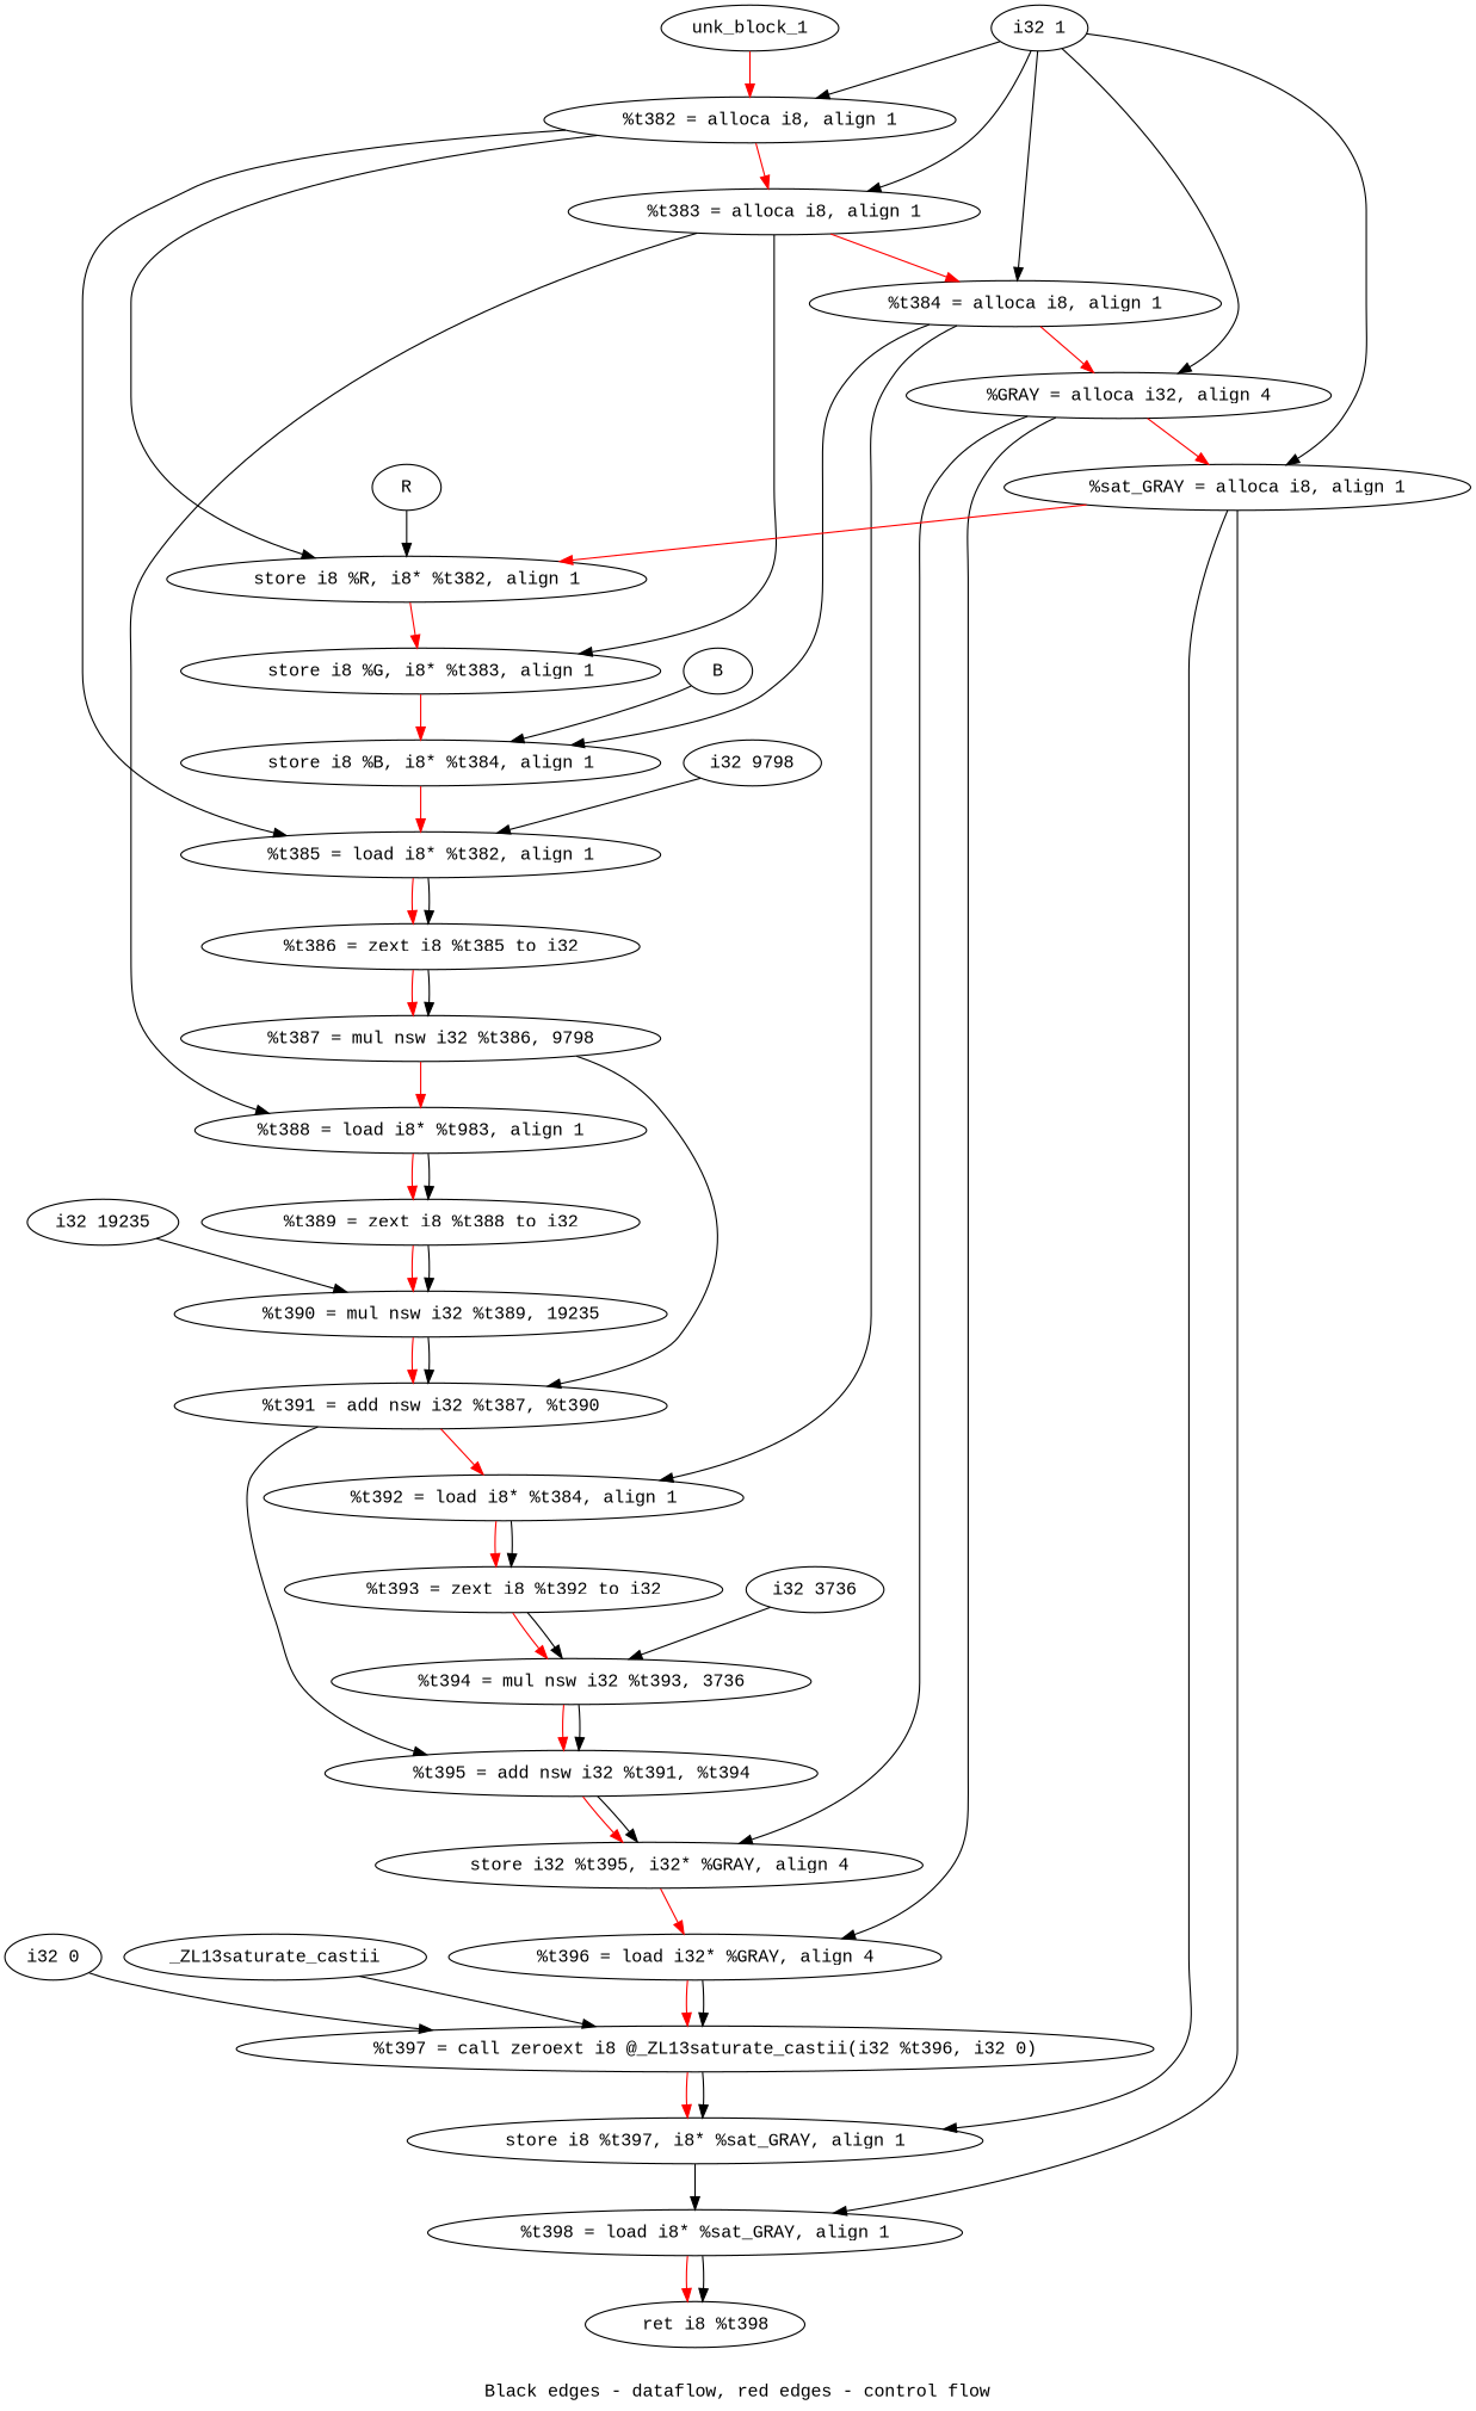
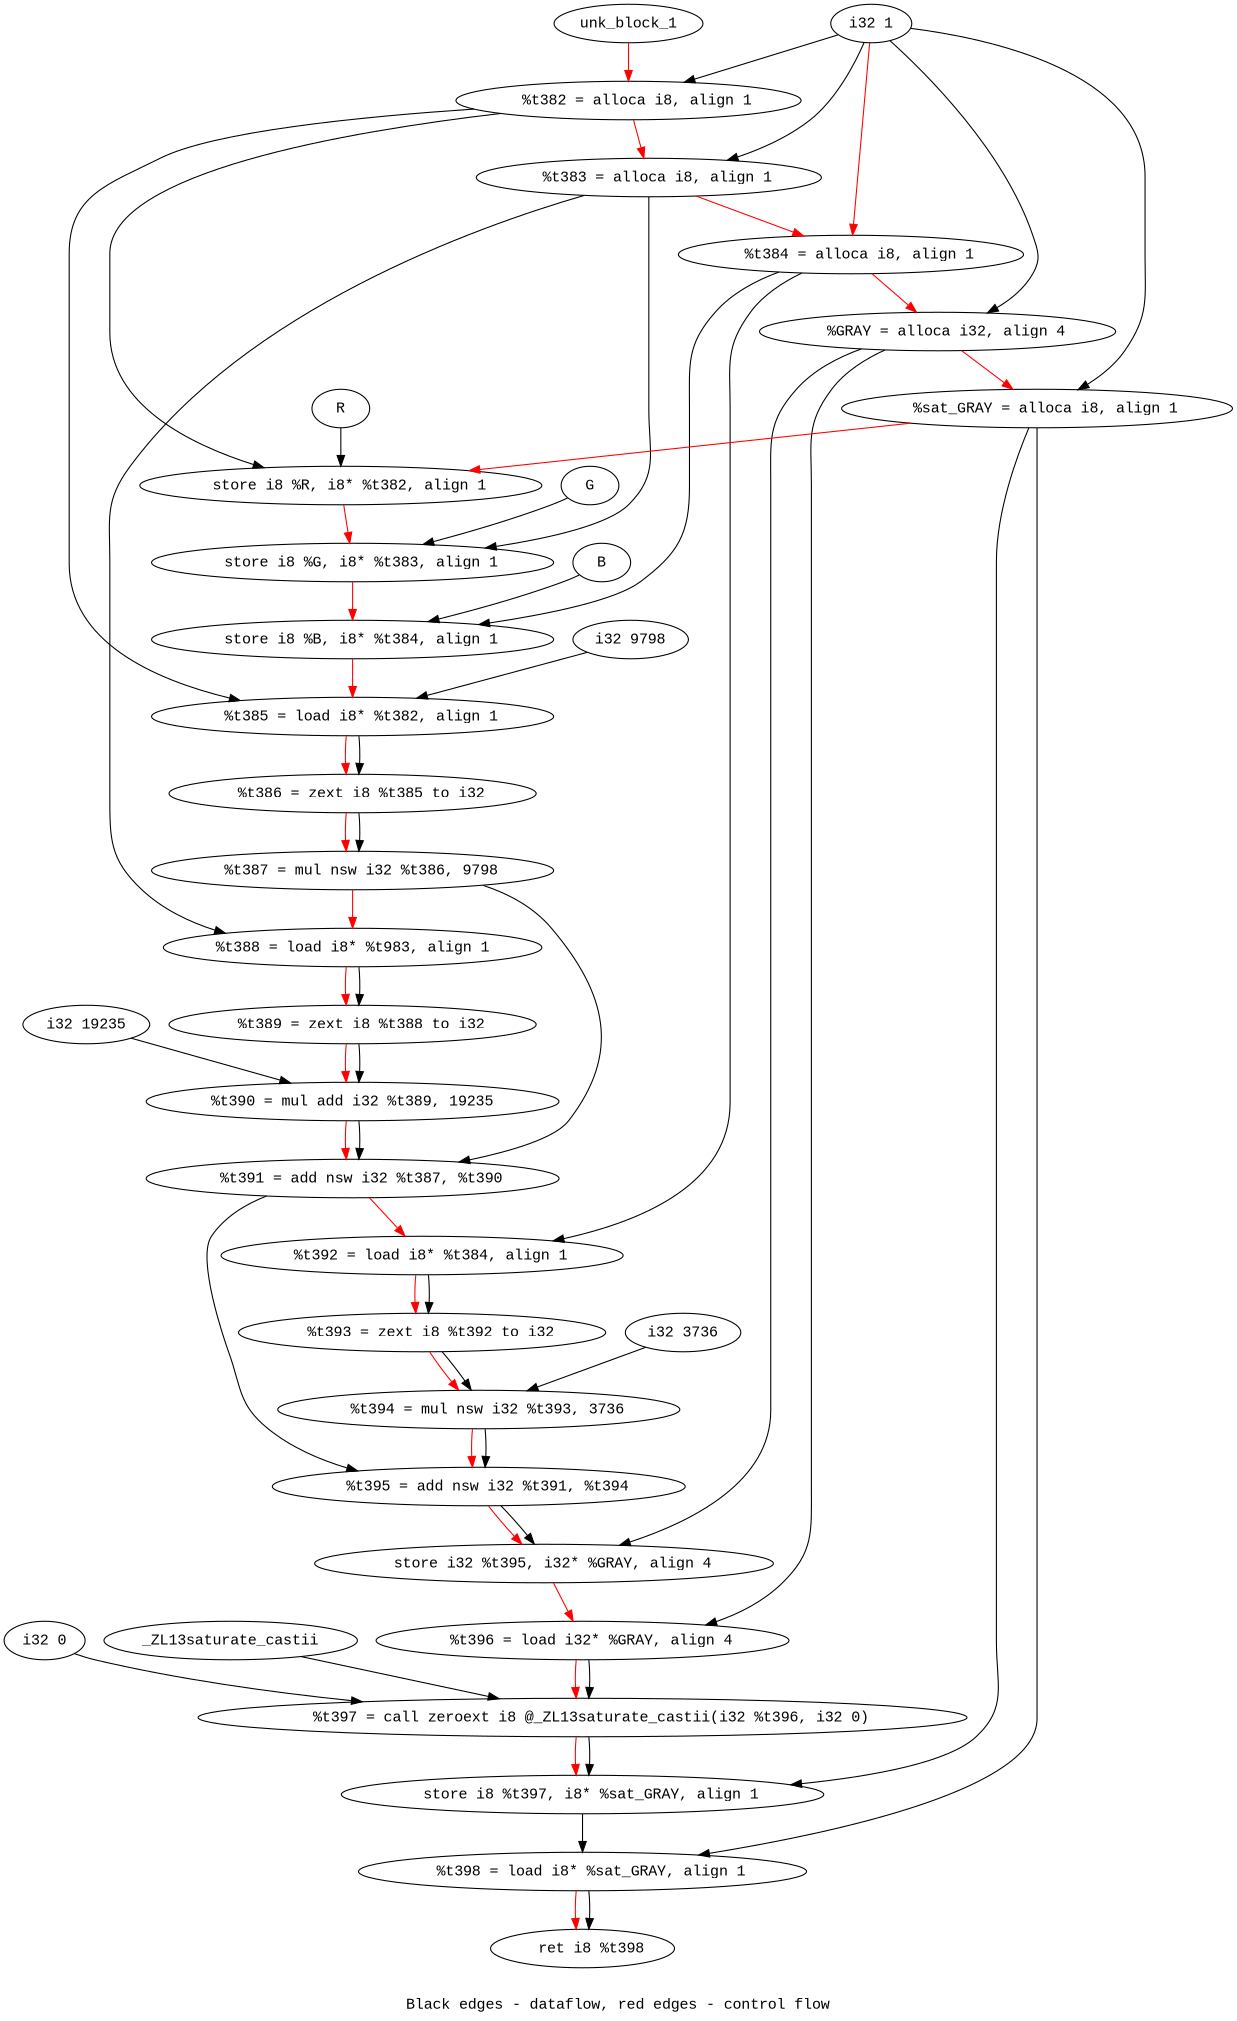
  digraph {
    compound=true
    fontname="Liberation Mono"
    label="Black edges - dataflow, red edges - control flow"
    node [fontname="Liberation Mono"]
    edge [fontname="Liberation Mono"]
    n1 [label="  %t382 = alloca i8, align 1"]
    n2 [label="  %t383 = alloca i8, align 1"]
    n3 [label="  store i8 %R, i8* %t382, align 1"]
    n4 [label="  %t385 = load i8* %t382, align 1"]
    n5 [label="  %t384 = alloca i8, align 1"]
    n6 [label="  store i8 %G, i8* %t383, align 1"]
    n7 [label="%t388 = load i8* %t983, align 1"]
    n8 [label="  %t386 = zext i8 %t385 to i32"]
    n9 [label="  %GRAY = alloca i32, align 4"]
    n10 [label="  store i8 %B, i8* %t384, align 1"]
    n11 [label="  %t392 = load i8* %t384, align 1"]
    n12 [label="  %t389 = zext i8 %t388 to i32"]
    n13 [label="  %sat_GRAY = alloca i8, align 1"]
    n14 [label="  store i32 %t395, i32* %GRAY, align 4"]
    n15 [label="  %t396 = load i32* %GRAY, align 4"]
    n16 [label="  %t393 = zext i8 %t392 to i32"]
    n17 [label="  store i8 %t397, i8* %sat_GRAY, align 1"]
    n18 [label="  %t398 = load i8* %sat_GRAY, align 1"]
    n19 [label="  %t397 = call zeroext i8 @_ZL13saturate_castii(i32 %t396, i32 0)"]
    n20 [label="  ret i8 %t398"]
    n21 [label="  %t387 = mul nsw i32 %t386, 9798"]
    n22 [label="  %t391 = add nsw i32 %t387, %t390"]
    n23 [label="  %t395 = add nsw i32 %t391, %t394"]
-   n24 [label="  %t390 = mul nsw i32 %t389, 19235"]
+   n24 [label="%t390 = mul add i32 %t389, 19235"]
    n25 [label="  %t394 = mul nsw i32 %t393, 3736"]
    unk_block_1
    "i32 1"
    R
+   G
    B
    "i32 9798"
    "i32 19235"
    "i32 3736"
    "i32 0"
    _ZL13saturate_castii
    n1 -> n2 [color=red weight=2]
    n1 -> n3
    n1 -> n4
    n2 -> n5 [color=red weight=2]
    n2 -> n6
    n2 -> n7
    n3 -> n6 [color=red weight=2]
    n4 -> n8 [color=red weight=2]
    n4 -> n8
    n5 -> n9 [color=red weight=2]
    n5 -> n10
    n5 -> n11
    n6 -> n10 [color=red weight=2]
    n7 -> n12 [color=red weight=2]
    n7 -> n12
    n8 -> n21 [color=red weight=2]
    n8 -> n21
    n9 -> n13 [color=red weight=2]
    n9 -> n14
    n9 -> n15
    n10 -> n4 [color=red weight=2]
    n11 -> n16 [color=red weight=2]
    n11 -> n16
    n12 -> n24 [color=red weight=2]
    n12 -> n24
    n13 -> n3 [color=red weight=2]
    n13 -> n17
    n13 -> n18
    n14 -> n15 [color=red weight=2]
    n15 -> n19 [color=red weight=2]
    n15 -> n19
    n16 -> n25 [color=red weight=2]
    n16 -> n25
    n17 -> n18 [color=black weight=2]
    n18 -> n20 [color=red weight=2]
    n18 -> n20
    n19 -> n17 [color=red weight=2]
    n19 -> n17
    n21 -> n7 [color=red weight=2]
    n21 -> n22
    n22 -> n11 [color=red weight=2]
    n22 -> n23
    n23 -> n14 [color=red weight=2]
    n23 -> n14
    n24 -> n22 [color=red weight=2]
    n24 -> n22
    n25 -> n23 [color=red weight=2]
    n25 -> n23
    unk_block_1 -> n1 [color=red]
    "i32 1" -> n1
    "i32 1" -> n2
-   "i32 1" -> n5
+   "i32 1" -> n5 [color=red]
    "i32 1" -> n9
    "i32 1" -> n13
    R -> n3
+   G -> n6
    B -> n10
    "i32 9798" -> n4
    "i32 19235" -> n24
    "i32 3736" -> n25
    "i32 0" -> n19
    _ZL13saturate_castii -> n19
  }
